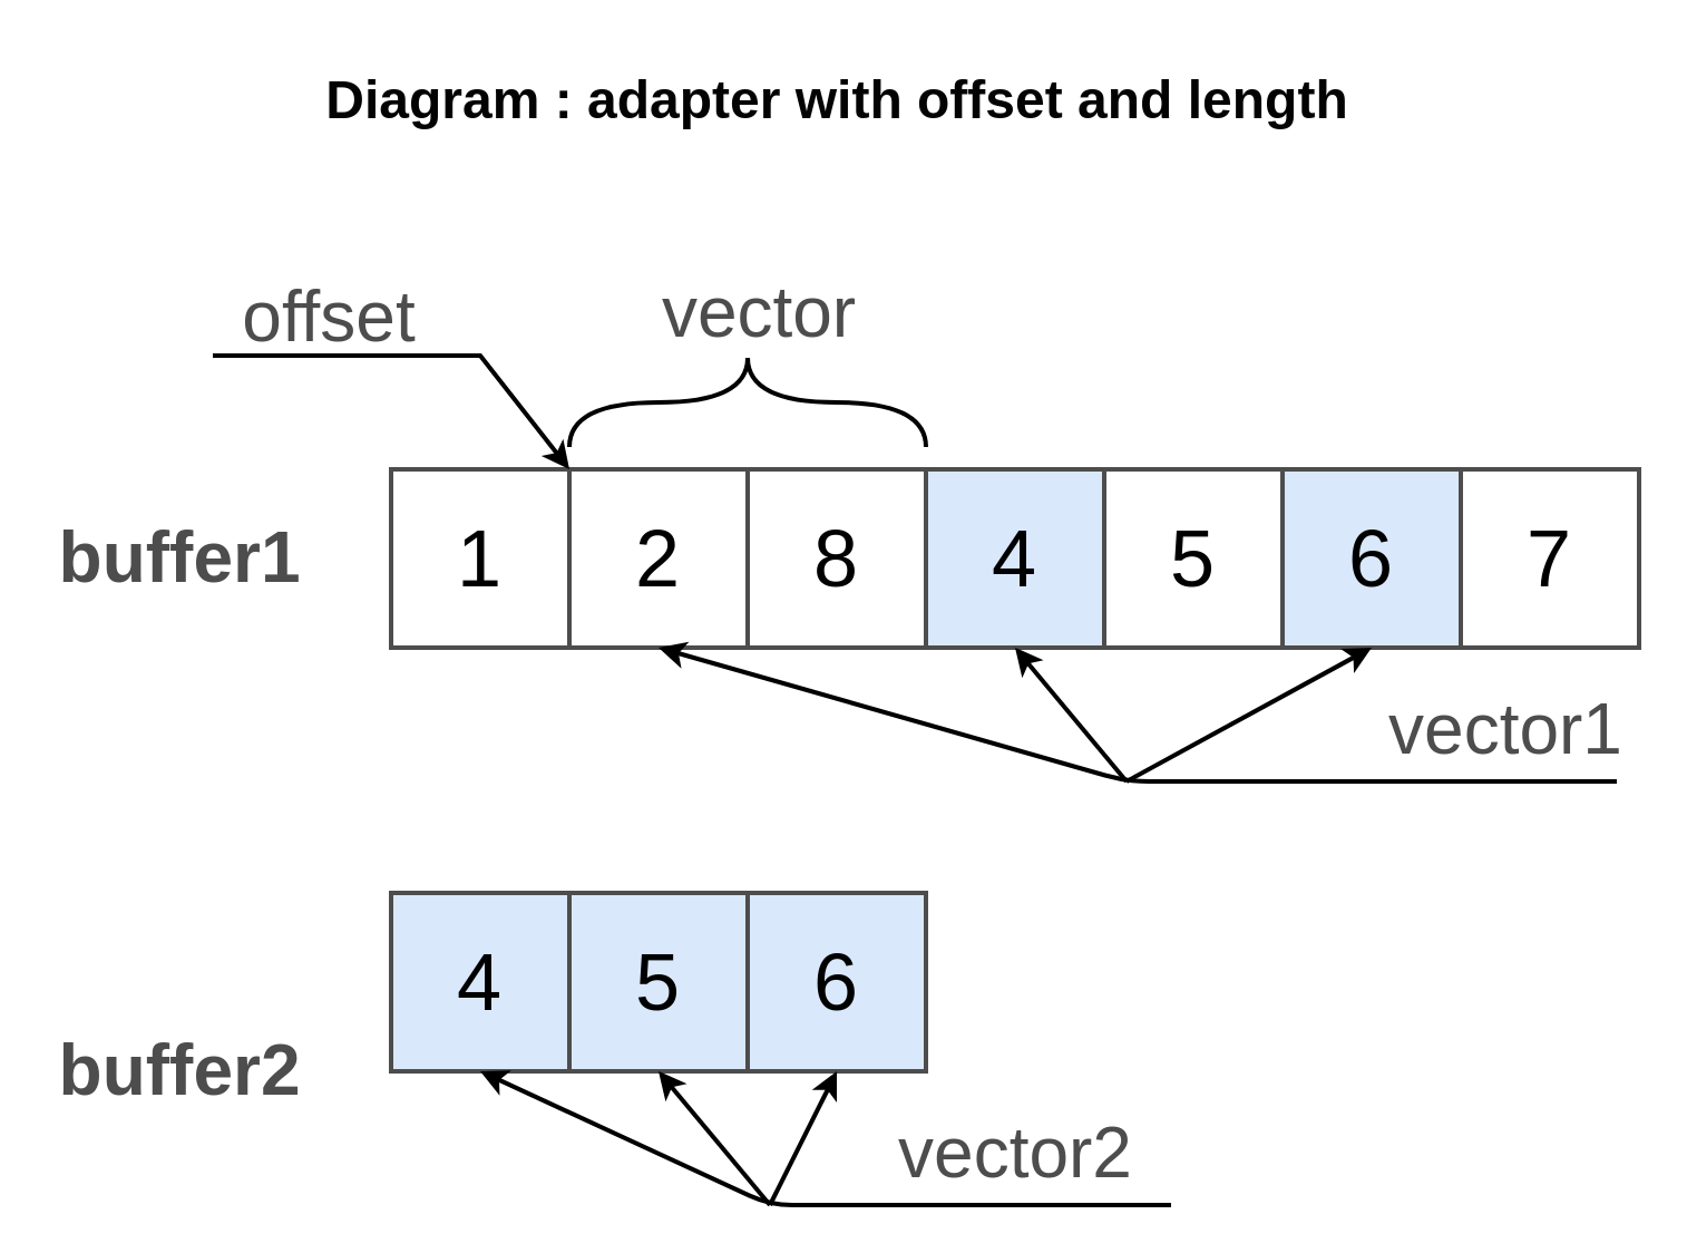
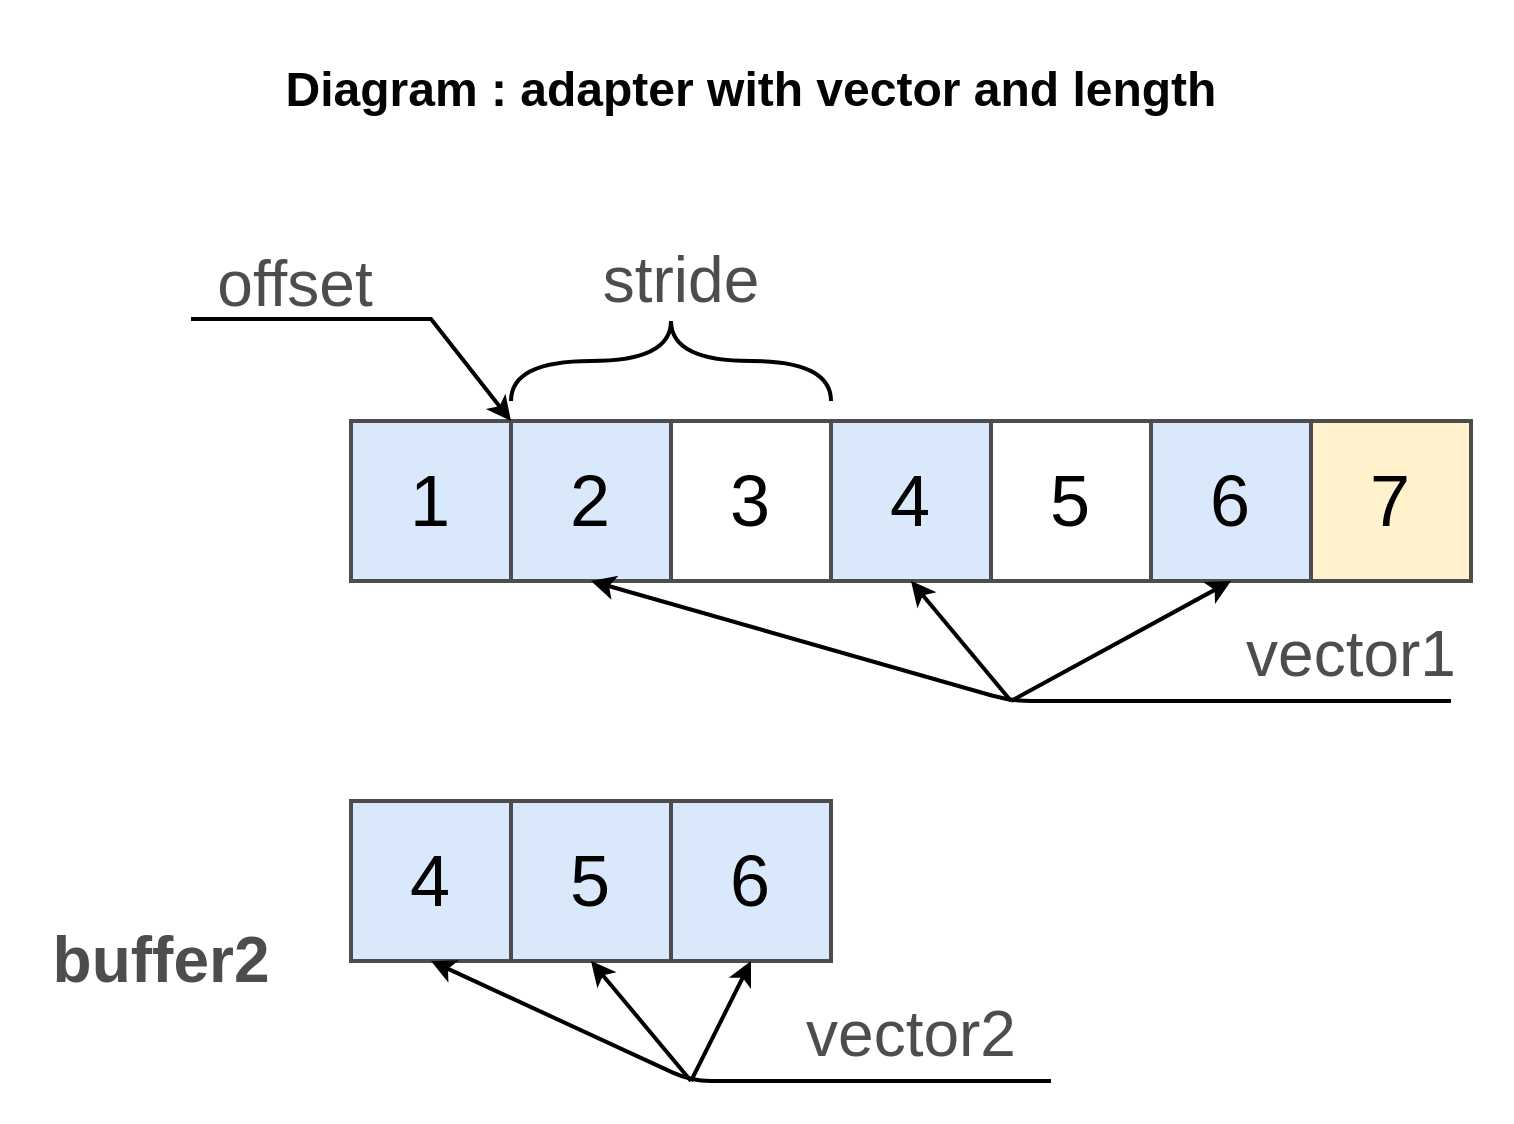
  <mxCell id="0" />
  <mxCell id="1" parent="0" />
- <mxCell id="2" value="1" style="whiteSpace=wrap;html=1;aspect=fixed;strokeWidth=2;fontSize=36;strokeColor=#4D4D4D;" parent="1" vertex="1"><mxGeometry x="175" y="210" width="80" height="80" as="geometry" /></mxCell>
- <mxCell id="3" value="2" style="whiteSpace=wrap;html=1;aspect=fixed;strokeWidth=2;fontSize=36;fillColor=#ffffff;strokeColor=#4D4D4D;" parent="1" vertex="1"><mxGeometry x="255" y="210" width="80" height="80" as="geometry" /></mxCell>
- <mxCell id="4" value="8" style="whiteSpace=wrap;html=1;aspect=fixed;strokeWidth=2;fontSize=36;strokeColor=#4D4D4D;" parent="1" vertex="1"><mxGeometry x="335" y="210" width="80" height="80" as="geometry" /></mxCell>
+ <mxCell id="2" value="1" style="whiteSpace=wrap;html=1;aspect=fixed;strokeWidth=2;fontSize=36;strokeColor=#4D4D4D;fillColor=#dae8fc;" parent="1" vertex="1"><mxGeometry x="175" y="210" width="80" height="80" as="geometry" /></mxCell>
+ <mxCell id="3" value="2" style="whiteSpace=wrap;html=1;aspect=fixed;strokeWidth=2;fontSize=36;fillColor=#dae8fc;strokeColor=#4D4D4D;" parent="1" vertex="1"><mxGeometry x="255" y="210" width="80" height="80" as="geometry" /></mxCell>
+ <mxCell id="4" value="3" style="whiteSpace=wrap;html=1;aspect=fixed;strokeWidth=2;fontSize=36;strokeColor=#4D4D4D;" parent="1" vertex="1"><mxGeometry x="335" y="210" width="80" height="80" as="geometry" /></mxCell>
  <mxCell id="5" value="4" style="whiteSpace=wrap;html=1;aspect=fixed;strokeWidth=2;fontSize=36;fillColor=#dae8fc;strokeColor=#4D4D4D;" parent="1" vertex="1"><mxGeometry x="415" y="210" width="80" height="80" as="geometry" /></mxCell>
  <mxCell id="6" value="5" style="whiteSpace=wrap;html=1;aspect=fixed;strokeWidth=2;fontSize=36;strokeColor=#4D4D4D;" parent="1" vertex="1"><mxGeometry x="495" y="210" width="80" height="80" as="geometry" /></mxCell>
  <mxCell id="7" value="6" style="whiteSpace=wrap;html=1;aspect=fixed;strokeWidth=2;fontSize=36;fillColor=#dae8fc;strokeColor=#4D4D4D;" parent="1" vertex="1"><mxGeometry x="575" y="210" width="80" height="80" as="geometry" /></mxCell>
- <mxCell id="8" value="7" style="whiteSpace=wrap;html=1;aspect=fixed;strokeWidth=2;fontSize=36;strokeColor=#4D4D4D;" parent="1" vertex="1"><mxGeometry x="655" y="210" width="80" height="80" as="geometry" /></mxCell>
+ <mxCell id="8" value="7" style="whiteSpace=wrap;html=1;aspect=fixed;strokeWidth=2;fontSize=36;strokeColor=#4D4D4D;fillColor=#fff2cc;" parent="1" vertex="1"><mxGeometry x="655" y="210" width="80" height="80" as="geometry" /></mxCell>
  <mxCell id="9" value="4" style="whiteSpace=wrap;html=1;aspect=fixed;strokeWidth=2;fontSize=36;fillColor=#dae8fc;strokeColor=#4D4D4D;" parent="1" vertex="1"><mxGeometry x="175" y="400" width="80" height="80" as="geometry" /></mxCell>
  <mxCell id="10" value="5" style="whiteSpace=wrap;html=1;aspect=fixed;strokeWidth=2;fontSize=36;fillColor=#dae8fc;strokeColor=#4D4D4D;" parent="1" vertex="1"><mxGeometry x="255" y="400" width="80" height="80" as="geometry" /></mxCell>
  <mxCell id="11" value="6" style="whiteSpace=wrap;html=1;aspect=fixed;strokeWidth=2;fontSize=36;fillColor=#dae8fc;strokeColor=#4D4D4D;" parent="1" vertex="1"><mxGeometry x="335" y="400" width="80" height="80" as="geometry" /></mxCell>
  <mxCell id="12" value="buffer2" style="text;html=1;align=center;verticalAlign=middle;resizable=0;points=[];autosize=1;fontSize=32;fontColor=#4D4D4D;fontStyle=1" parent="1" vertex="1"><mxGeometry x="20" y="460" width="120" height="40" as="geometry" /></mxCell>
- <mxCell id="13" value="buffer1" style="text;html=1;align=center;verticalAlign=middle;resizable=0;points=[];autosize=1;fontSize=32;fontColor=#4D4D4D;fontStyle=1" parent="1" vertex="1"><mxGeometry x="20" y="230" width="120" height="40" as="geometry" /></mxCell>
  <mxCell id="14" value="" style="endArrow=classic;html=1;strokeWidth=2;fontSize=36;fontColor=#4D4D4D;entryX=0;entryY=0;entryDx=0;entryDy=0;rounded=0;" parent="1" target="3" edge="1"><mxGeometry width="50" height="50" relative="1" as="geometry"><mxPoint x="95" y="159" as="sourcePoint" /><mxPoint x="255" y="199" as="targetPoint" /><Array as="points"><mxPoint x="215" y="159" /></Array></mxGeometry></mxCell>
  <mxCell id="15" value="offset" style="text;html=1;align=center;verticalAlign=middle;resizable=0;points=[];autosize=1;fontSize=32;fontColor=#4D4D4D;" parent="1" vertex="1"><mxGeometry x="102" y="122" width="90" height="40" as="geometry" /></mxCell>
  <mxCell id="16" value="" style="endArrow=none;html=1;strokeWidth=2;fontSize=32;fontColor=#4D4D4D;curved=1;" parent="1" edge="1"><mxGeometry width="50" height="50" relative="1" as="geometry"><mxPoint x="255" y="200" as="sourcePoint" /><mxPoint x="335" y="160" as="targetPoint" /><Array as="points"><mxPoint x="255" y="180" /><mxPoint x="335" y="180" /></Array></mxGeometry></mxCell>
  <mxCell id="17" value="" style="endArrow=none;html=1;strokeWidth=2;fontSize=32;fontColor=#4D4D4D;curved=1;" parent="1" edge="1"><mxGeometry width="50" height="50" relative="1" as="geometry"><mxPoint x="335" y="160" as="sourcePoint" /><mxPoint x="415" y="200" as="targetPoint" /><Array as="points"><mxPoint x="335" y="180" /><mxPoint x="415" y="180" /></Array></mxGeometry></mxCell>
- <mxCell id="18" value="vector" style="text;html=1;align=center;verticalAlign=middle;resizable=0;points=[];autosize=1;fontSize=32;fontColor=#4D4D4D;" parent="1" vertex="1"><mxGeometry x="295" y="120" width="90" height="40" as="geometry" /></mxCell>
+ <mxCell id="18" value="stride" style="text;html=1;align=center;verticalAlign=middle;resizable=0;points=[];autosize=1;fontSize=32;fontColor=#4D4D4D;" parent="1" vertex="1"><mxGeometry x="295" y="120" width="90" height="40" as="geometry" /></mxCell>
  <mxCell id="19" value="" style="endArrow=classic;html=1;strokeWidth=2;fontSize=32;fontColor=#4D4D4D;entryX=0.5;entryY=1;entryDx=0;entryDy=0;" parent="1" target="3" edge="1"><mxGeometry width="50" height="50" relative="1" as="geometry"><mxPoint x="725" y="350" as="sourcePoint" /><mxPoint x="375" y="330" as="targetPoint" /><Array as="points"><mxPoint x="505" y="350" /></Array></mxGeometry></mxCell>
  <mxCell id="20" value="vector1" style="text;html=1;align=center;verticalAlign=middle;resizable=0;points=[];autosize=1;fontSize=32;fontColor=#4D4D4D;" parent="1" vertex="1"><mxGeometry x="615" y="307" width="120" height="40" as="geometry" /></mxCell>
  <mxCell id="21" value="" style="endArrow=classic;html=1;strokeWidth=2;fontSize=32;fontColor=#4D4D4D;entryX=0.5;entryY=1;entryDx=0;entryDy=0;" parent="1" target="7" edge="1"><mxGeometry width="50" height="50" relative="1" as="geometry"><mxPoint x="505" y="350" as="sourcePoint" /><mxPoint x="375" y="330" as="targetPoint" /></mxGeometry></mxCell>
  <mxCell id="22" value="" style="endArrow=classic;html=1;strokeWidth=2;fontSize=32;fontColor=#4D4D4D;entryX=0.5;entryY=1;entryDx=0;entryDy=0;" parent="1" target="5" edge="1"><mxGeometry width="50" height="50" relative="1" as="geometry"><mxPoint x="505" y="350" as="sourcePoint" /><mxPoint x="375" y="330" as="targetPoint" /></mxGeometry></mxCell>
  <mxCell id="23" value="" style="endArrow=classic;html=1;strokeWidth=2;fontSize=32;fontColor=#4D4D4D;entryX=0.5;entryY=1;entryDx=0;entryDy=0;" parent="1" target="9" edge="1"><mxGeometry width="50" height="50" relative="1" as="geometry"><mxPoint x="525" y="540" as="sourcePoint" /><mxPoint x="135" y="480" as="targetPoint" /><Array as="points"><mxPoint x="345" y="540" /></Array></mxGeometry></mxCell>
  <mxCell id="24" value="vector2" style="text;html=1;align=center;verticalAlign=middle;resizable=0;points=[];autosize=1;fontSize=32;fontColor=#4D4D4D;" parent="1" vertex="1"><mxGeometry x="395" y="497" width="120" height="40" as="geometry" /></mxCell>
  <mxCell id="25" value="" style="endArrow=classic;html=1;strokeWidth=2;fontSize=32;fontColor=#4D4D4D;entryX=0.5;entryY=1;entryDx=0;entryDy=0;" parent="1" target="11" edge="1"><mxGeometry width="50" height="50" relative="1" as="geometry"><mxPoint x="345" y="540" as="sourcePoint" /><mxPoint x="455" y="480" as="targetPoint" /></mxGeometry></mxCell>
  <mxCell id="26" value="" style="endArrow=classic;html=1;strokeWidth=2;fontSize=32;fontColor=#4D4D4D;entryX=0.5;entryY=1;entryDx=0;entryDy=0;" parent="1" edge="1"><mxGeometry width="50" height="50" relative="1" as="geometry"><mxPoint x="345" y="540" as="sourcePoint" /><mxPoint x="295" y="480" as="targetPoint" /></mxGeometry></mxCell>
- <mxCell id="27" value="Diagram : adapter with offset and length" style="text;html=1;align=center;verticalAlign=middle;resizable=0;points=[];autosize=1;fontSize=24;fontColor=#030303;fontStyle=1" parent="1" vertex="1"><mxGeometry x="25" y="20" width="700" height="50" as="geometry" /></mxCell>
+ <mxCell id="27" value="Diagram : adapter with vector and length" style="text;html=1;align=center;verticalAlign=middle;resizable=0;points=[];autosize=1;fontSize=24;fontColor=#030303;fontStyle=1" parent="1" vertex="1"><mxGeometry x="25" y="20" width="700" height="50" as="geometry" /></mxCell>
